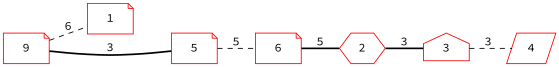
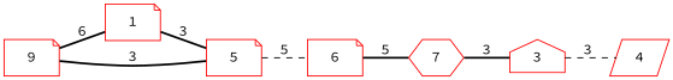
  graph {
    fontname="Source Code Pro"
    rankdir=LR
    node [color=red fontname="Source Code Pro" shape=note weight=1]
    edge [fontname="Source Code Pro" style=bold]
    n1 [label=9]
    1
    5
    6
-   2 [shape=hexagon]
+   2 [shape=hexagon label=7]
    3 [shape=house]
    4 [shape=parallelogram]
-   n1 -- 1 [label=6 style=dashed]
+   n1 -- 1 [label=6]
    n1 -- 5 [label=3]
+   1 -- 5 [label=3]
    5 -- 6 [label=5 style=dashed]
    6 -- 2 [label=5]
    2 -- 3 [label=3]
    3 -- 4 [label=3 style=dashed]
  }
